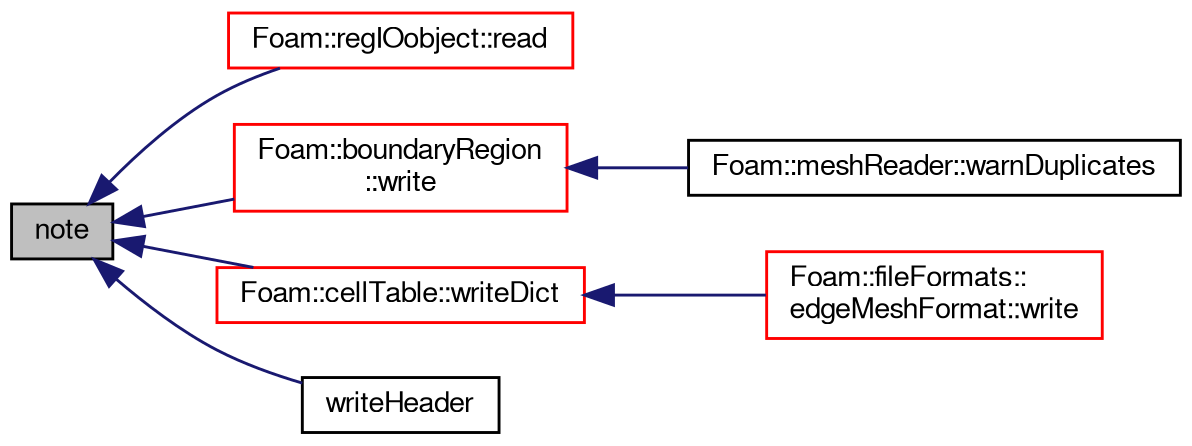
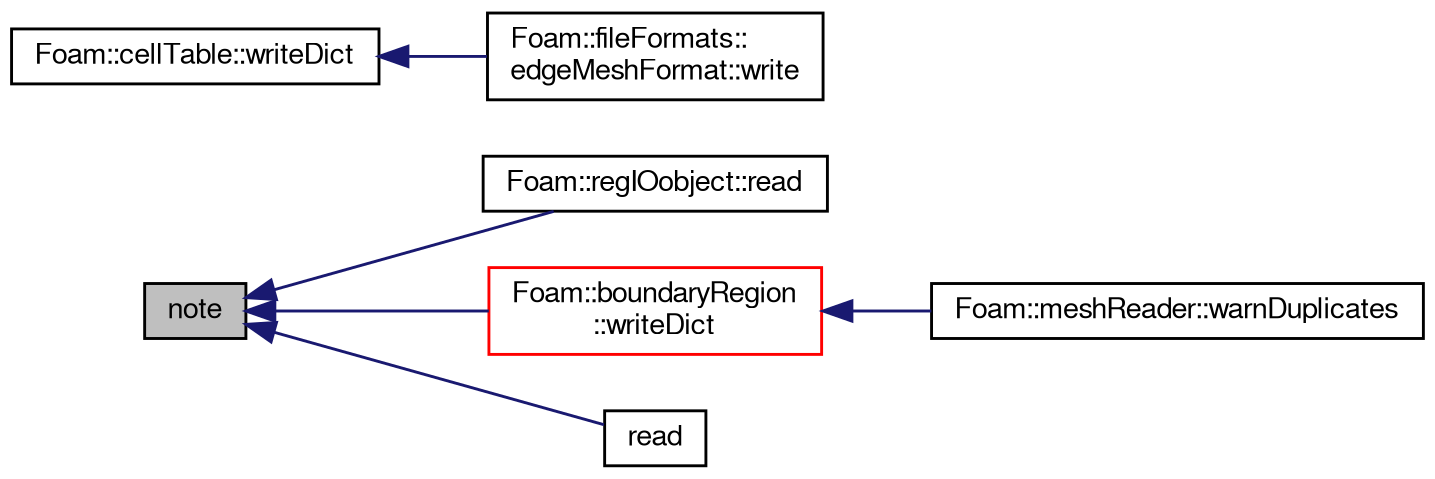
  digraph {
    rankdir=LR
    node [color=black fontname=FreeSans fontsize=10 shape=record]
    edge [color=midnightblue dir=back fontname=FreeSans fontsize=10 labelfontname=FreeSans labelfontsize=10 style=solid]
    n1 [fillcolor=grey75 fontcolor=black height=0.2 label=note style=filled width=0.4]
-   n2 [color=red height=0.2 label="Foam::regIOobject::read" width=0.4]
-   n3 [color=red height=0.2 label="Foam::boundaryRegion\l::write" width=0.4]
-   n4 [color=red height=0.2 label="Foam::cellTable::writeDict" width=0.4]
-   n5 [height=0.2 label=writeHeader width=0.4]
+   n2 [height=0.2 label="Foam::regIOobject::read" width=0.4]
+   n3 [color=red height=0.2 label="Foam::boundaryRegion\l::writeDict" width=0.4]
+   n4 [height=0.2 label="Foam::cellTable::writeDict" width=0.4]
+   n5 [height=0.2 label=read width=0.4]
    n6 [height=0.2 label="Foam::meshReader::warnDuplicates" width=0.4]
-   n7 [color=red height=0.2 label="Foam::fileFormats::\ledgeMeshFormat::write" width=0.4]
+   n7 [height=0.2 label="Foam::fileFormats::\ledgeMeshFormat::write" width=0.4]
    n1 -> n2
    n1 -> n3
-   n1 -> n4
    n1 -> n5
    n3 -> n6
    n4 -> n7
  }
